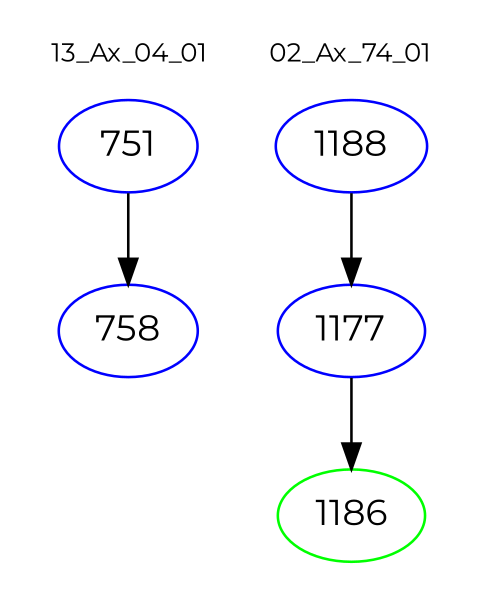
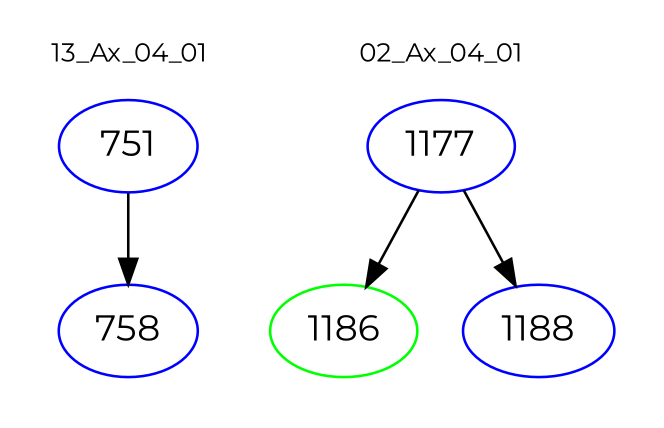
  digraph {
    fontname=Montserrat
    node [color=blue fontname=Montserrat]
    edge [color=black fontname=Montserrat]
    n1 [label=751]
    n2 [label=758]
    n3 [label=1177]
    n4 [color=green label=1186]
    n5 [label=1188]
    subgraph cluster_1 {
      color=white
      fontsize=10
      label="13_Ax_04_01"
      n1
      n2
    }
    subgraph cluster_2 {
      color=white
      fontsize=10
-     label="02_Ax_74_01"
+     label="02_Ax_04_01"
      n3
      n4
      n5
    }
    n1 -> n2
    n3 -> n4
-   n5 -> n3
+   n3 -> n5
  }
